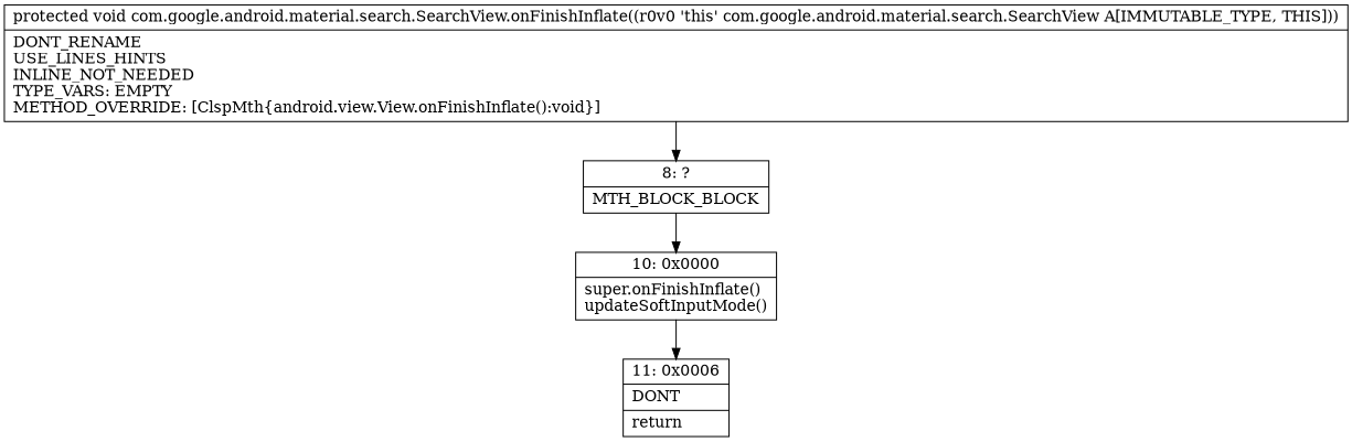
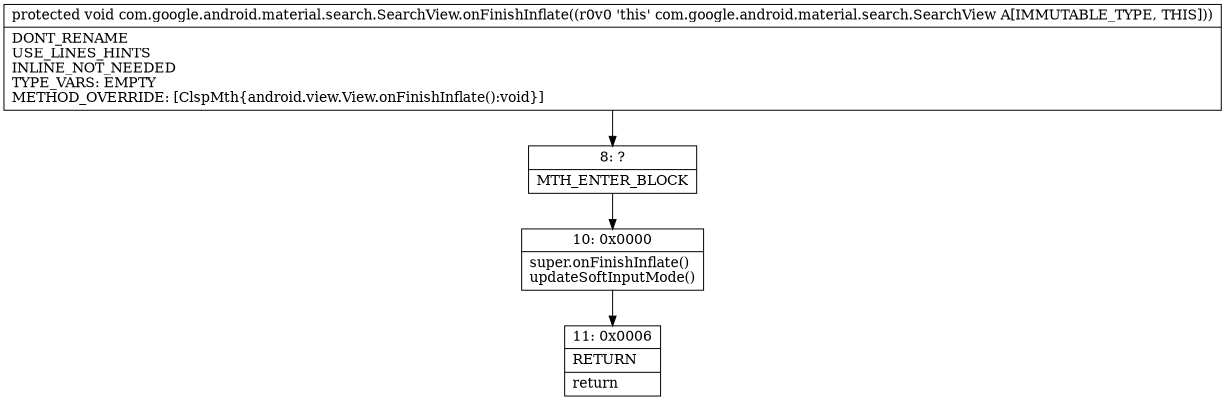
  digraph {
    node [shape=record]
-   n1 [label="{8\:\ ?|MTH_BLOCK_BLOCK\l}"]
+   n1 [label="{8\:\ ?|MTH_ENTER_BLOCK\l}"]
    n2 [label="{10\:\ 0x0000|super.onFinishInflate()\lupdateSoftInputMode()\l}"]
-   n3 [label="{11\:\ 0x0006|DONT\l|return\l}"]
+   n3 [label="{11\:\ 0x0006|RETURN\l|return\l}"]
    n4 [label="{protected void com.google.android.material.search.SearchView.onFinishInflate((r0v0 'this' com.google.android.material.search.SearchView A[IMMUTABLE_TYPE, THIS]))  | DONT_RENAME\lUSE_LINES_HINTS\lINLINE_NOT_NEEDED\lTYPE_VARS: EMPTY\lMETHOD_OVERRIDE: [ClspMth\{android.view.View.onFinishInflate():void\}]\l}"]
    n1 -> n2
    n2 -> n3
    n4 -> n1
  }
